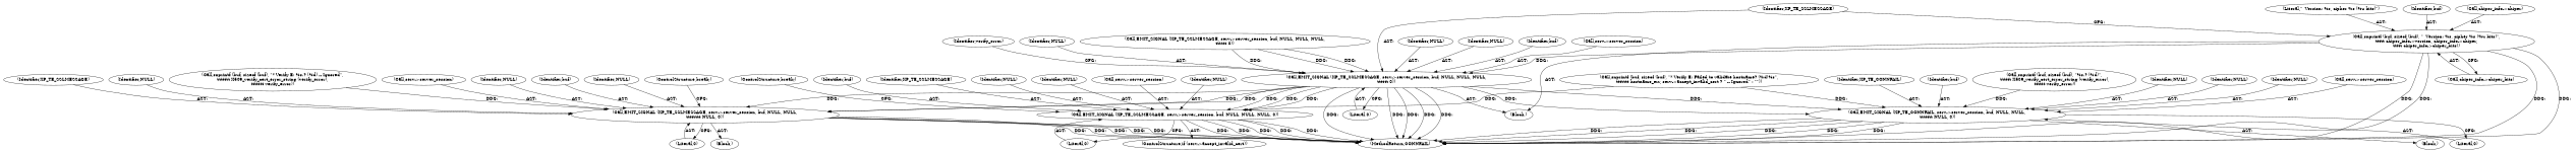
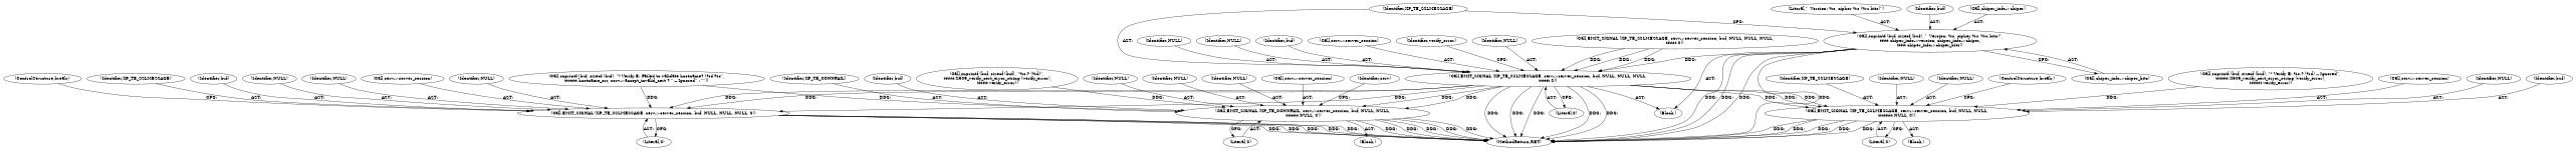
  digraph {
    n1 [label="(Call,snprintf (buf, sizeof (buf), \"  Version: %s, cipher %s (%u bits)\",\n\t\t\t\t\t chiper_info->version, chiper_info->chiper,\n\t\t\t\t\t chiper_info->chiper_bits))"]
    n2 [label="(Call,EMIT_SIGNAL (XP_TE_SSLMESSAGE, serv->server_session, buf, NULL, NULL, NULL,\n\t\t\t\t\t\t 0))"]
-   n3 [label="(MethodReturn,CONNFAIL)"]
+   n3 [label="(MethodReturn,RET)"]
    n4 [label="(Call,chiper_info->chiper_bits)"]
    n5 [label="(Block,)"]
    n6 [label="(Call,EMIT_SIGNAL (XP_TE_SSLMESSAGE, serv->server_session, buf, NULL, NULL, NULL, 0))"]
    n7 [label="(Call,EMIT_SIGNAL (XP_TE_SSLMESSAGE, serv->server_session, buf, NULL, NULL,\n\t\t\t\t\t\t\t\t NULL, 0))"]
    n8 [label="(Call,EMIT_SIGNAL (XP_TE_CONNFAIL, serv->server_session, buf, NULL, NULL,\n \t\t\t\t\t\t\t NULL, 0))"]
    n9 [label="(Literal,0)"]
-   n10 [label="(ControlStructure,if (serv->accept_invalid_cert))"]
    n11 [label="(Literal,0)"]
    n12 [label="(Literal,0)"]
    n13 [label="(Block,)"]
    n14 [label="(Literal,0)"]
    n15 [label="(Block,)"]
    n16 [label="(Identifier,NULL)"]
    n17 [label="(Call,snprintf (buf, sizeof (buf), \"* Verify E: %s.? (%d) -- Ignored\",\n\t\t\t\t\t\t\t X509_verify_cert_error_string (verify_error),\n\t\t\t\t\t\t\t verify_error))"]
    n18 [label="(Identifier,buf)"]
    n19 [label="(Identifier,NULL)"]
    n20 [label="(Call,serv->server_session)"]
    n21 [label="(Identifier,NULL)"]
    n22 [label="(Identifier,NULL)"]
    n23 [label="(Identifier,buf)"]
    n24 [label="(Identifier,verify_error)"]
    n25 [label="(Call,serv->server_session)"]
    n26 [label="(Identifier,NULL)"]
    n27 [label="(Identifier,NULL)"]
    n28 [label="(Identifier,NULL)"]
    n29 [label="(Identifier,NULL)"]
    n30 [label="(Call,EMIT_SIGNAL (XP_TE_SSLMESSAGE, serv->server_session, buf, NULL, NULL, NULL,\n\t\t\t\t\t\t 0))"]
    n31 [label="(Identifier,XP_TE_SSLMESSAGE)"]
    n32 [label="(Identifier,NULL)"]
    n33 [label="(Identifier,NULL)"]
    n34 [label="(ControlStructure,break;)"]
    n35 [label="(Literal,\"  Version: %s, cipher %s (%u bits)\")"]
    n36 [label="(ControlStructure,break;)"]
    n37 [label="(Identifier,NULL)"]
    n38 [label="(Call,serv->server_session)"]
    n39 [label="(Identifier,buf)"]
+   n40 [label="(Identifier,serv)"]
    n41 [label="(Identifier,XP_TE_CONNFAIL)"]
    n42 [label="(Identifier,XP_TE_SSLMESSAGE)"]
    n43 [label="(Call,snprintf (buf, sizeof (buf), \"* Verify E: Failed to validate hostname? (%d)%s\",\n\t\t\t\t\t\t\t hostname_err, serv->accept_invalid_cert ? \" -- Ignored\" : \"\"))"]
    n44 [label="(Call,chiper_info->chiper)"]
    n45 [label="(Identifier,NULL)"]
    n46 [label="(Identifier,buf)"]
    n47 [label="(Call,snprintf (buf, sizeof (buf), \"%s.? (%d)\",\n \t\t\t\t\t\t X509_verify_cert_error_string (verify_error),\n \t\t\t\t\t\t verify_error))"]
    n48 [label="(Identifier,buf)"]
    n49 [label="(Call,serv->server_session)"]
    n50 [label="(Identifier,XP_TE_SSLMESSAGE)"]
    n1 -> n2 [label="DDG: "]
    n1 -> n3 [label="DDG: "]
    n1 -> n3 [label="DDG: "]
    n1 -> n3 [label="DDG: "]
    n1 -> n3 [label="DDG: "]
    n1 -> n4 [label="CFG: "]
    n1 -> n5 [label="AST: "]
    n2 -> n3 [label="DDG: "]
    n2 -> n3 [label="DDG: "]
    n2 -> n3 [label="DDG: "]
    n2 -> n3 [label="DDG: "]
    n2 -> n3 [label="DDG: "]
    n2 -> n5 [label="AST: "]
    n2 -> n6 [label="DDG: "]
    n2 -> n6 [label="DDG: "]
    n2 -> n6 [label="DDG: "]
    n2 -> n7 [label="DDG: "]
    n2 -> n7 [label="DDG: "]
    n2 -> n7 [label="DDG: "]
    n2 -> n8 [label="DDG: "]
    n2 -> n8 [label="DDG: "]
    n2 -> n9 [label="CFG: "]
    n4 -> n1 [label="AST: "]
    n6 -> n3 [label="DDG: "]
    n6 -> n3 [label="DDG: "]
    n6 -> n3 [label="DDG: "]
    n6 -> n3 [label="DDG: "]
    n6 -> n3 [label="DDG: "]
-   n6 -> n10 [label="AST: "]
    n6 -> n11 [label="CFG: "]
    n7 -> n3 [label="DDG: "]
    n7 -> n3 [label="DDG: "]
    n7 -> n3 [label="DDG: "]
    n7 -> n3 [label="DDG: "]
    n7 -> n3 [label="DDG: "]
    n7 -> n12 [label="CFG: "]
    n7 -> n13 [label="AST: "]
    n8 -> n3 [label="DDG: "]
    n8 -> n3 [label="DDG: "]
    n8 -> n3 [label="DDG: "]
    n8 -> n3 [label="DDG: "]
    n8 -> n3 [label="DDG: "]
    n8 -> n14 [label="CFG: "]
    n8 -> n15 [label="AST: "]
    n9 -> n2 [label="AST: "]
    n11 -> n6 [label="AST: "]
    n12 -> n7 [label="AST: "]
    n14 -> n8 [label="AST: "]
    n16 -> n7 [label="AST: "]
    n17 -> n7 [label="DDG: "]
    n18 -> n6 [label="AST: "]
    n19 -> n6 [label="AST: "]
    n20 -> n7 [label="AST: "]
    n21 -> n6 [label="AST: "]
    n22 -> n7 [label="AST: "]
    n23 -> n7 [label="AST: "]
    n24 -> n2 [label="CFG: "]
    n25 -> n6 [label="AST: "]
    n26 -> n8 [label="AST: "]
    n27 -> n7 [label="AST: "]
    n28 -> n8 [label="AST: "]
    n29 -> n2 [label="AST: "]
    n30 -> n2 [label="DDG: "]
    n30 -> n2 [label="DDG: "]
    n30 -> n2 [label="DDG: "]
    n31 -> n1 [label="CFG: "]
    n31 -> n2 [label="AST: "]
    n32 -> n6 [label="AST: "]
    n33 -> n2 [label="AST: "]
    n34 -> n6 [label="CFG: "]
    n35 -> n1 [label="AST: "]
    n36 -> n7 [label="CFG: "]
    n37 -> n8 [label="AST: "]
    n38 -> n8 [label="AST: "]
    n39 -> n1 [label="AST: "]
+   n40 -> n8 [label="CFG: "]
    n41 -> n8 [label="AST: "]
    n42 -> n7 [label="AST: "]
    n43 -> n6 [label="DDG: "]
    n43 -> n8 [label="DDG: "]
    n44 -> n1 [label="AST: "]
    n45 -> n2 [label="AST: "]
    n46 -> n8 [label="AST: "]
    n47 -> n8 [label="DDG: "]
    n48 -> n2 [label="AST: "]
    n49 -> n2 [label="AST: "]
    n50 -> n6 [label="AST: "]
  }
